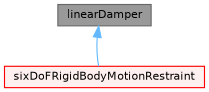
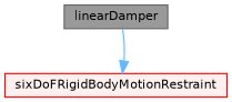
  digraph {
    node [fontname=Helvetica fontsize=10 shape=box style=filled]
    n1 [color=gray40 fillcolor=grey60 fontcolor=black height=0.2 label=linearDamper width=0.4]
    n2 [color=red fillcolor="#FFF0F0" height=0.2 label=sixDoFRigidBodyMotionRestraint width=0.4]
-   n1 -> n2 [color=steelblue1 dir=back fontname=Helvetica fontsize=10 labelfontname=Helvetica labelfontsize=10 style=solid]
+   n2 -> n1 [color=steelblue1 dir=back fontname=Helvetica fontsize=10 labelfontname=Helvetica labelfontsize=10 style=solid]
  }
